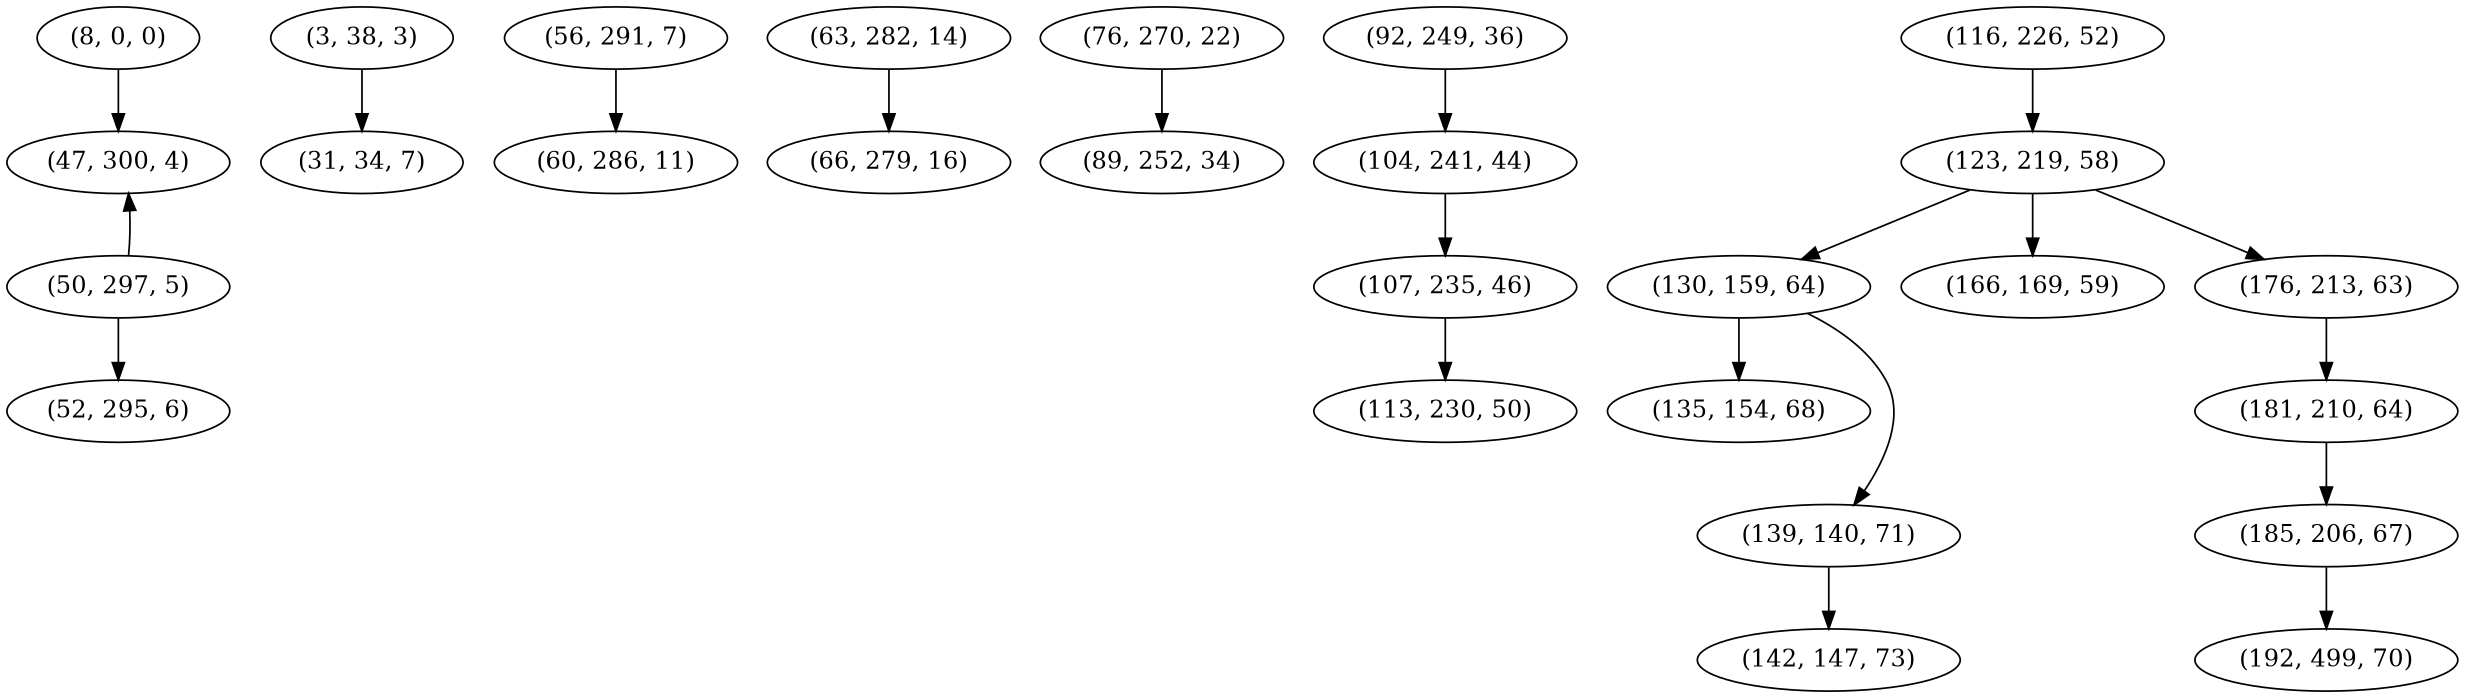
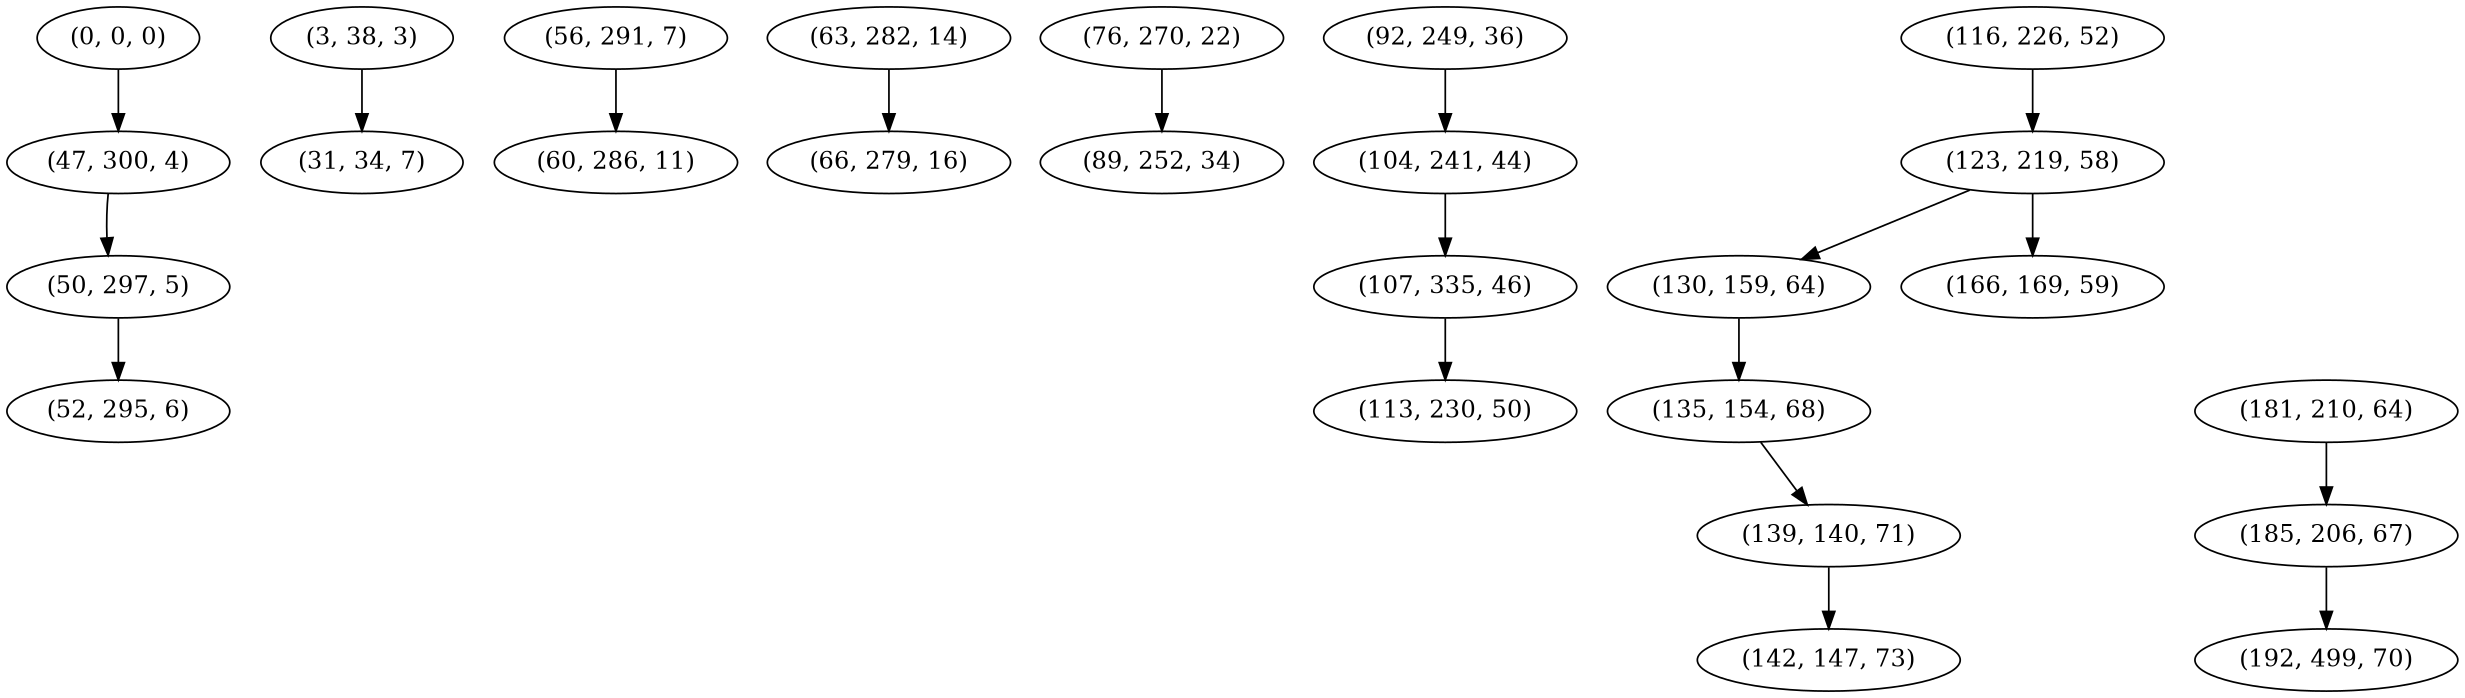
  digraph {
-   "(0, 0, 0)" [label="(8, 0, 0)"]
+   "(0, 0, 0)"
    "(47, 300, 4)"
    "(3, 38, 3)"
    "(31, 34, 7)"
    "(50, 297, 5)"
    "(52, 295, 6)"
    "(56, 291, 7)"
    "(60, 286, 11)"
    "(63, 282, 14)"
    "(66, 279, 16)"
    "(76, 270, 22)"
    "(89, 252, 34)"
    "(92, 249, 36)"
    "(104, 241, 44)"
-   "(107, 235, 46)"
+   "(107, 235, 46)" [label="(107, 335, 46)"]
    "(113, 230, 50)"
    "(116, 226, 52)"
    "(123, 219, 58)"
    "(130, 159, 64)"
    "(166, 169, 59)"
-   "(176, 213, 63)"
    "(135, 154, 68)"
    "(181, 210, 64)"
    n24 [label="(139, 140, 71)"]
    "(142, 147, 73)"
    "(185, 206, 67)"
    n27 [label="(192, 499, 70)"]
    "(0, 0, 0)" -> "(47, 300, 4)"
-   "(50, 297, 5)" -> "(47, 300, 4)"
+   "(47, 300, 4)" -> "(50, 297, 5)"
    "(3, 38, 3)" -> "(31, 34, 7)"
    "(50, 297, 5)" -> "(52, 295, 6)"
    "(56, 291, 7)" -> "(60, 286, 11)"
    "(63, 282, 14)" -> "(66, 279, 16)"
    "(76, 270, 22)" -> "(89, 252, 34)"
    "(92, 249, 36)" -> "(104, 241, 44)"
    "(104, 241, 44)" -> "(107, 235, 46)"
    "(107, 235, 46)" -> "(113, 230, 50)"
    "(116, 226, 52)" -> "(123, 219, 58)"
    "(123, 219, 58)" -> "(130, 159, 64)"
    "(123, 219, 58)" -> "(166, 169, 59)"
-   "(123, 219, 58)" -> "(176, 213, 63)"
    "(130, 159, 64)" -> "(135, 154, 68)"
-   "(176, 213, 63)" -> "(181, 210, 64)"
-   "(130, 159, 64)" -> n24
+   "(135, 154, 68)" -> n24
    "(181, 210, 64)" -> "(185, 206, 67)"
    n24 -> "(142, 147, 73)"
    "(185, 206, 67)" -> n27
  }
